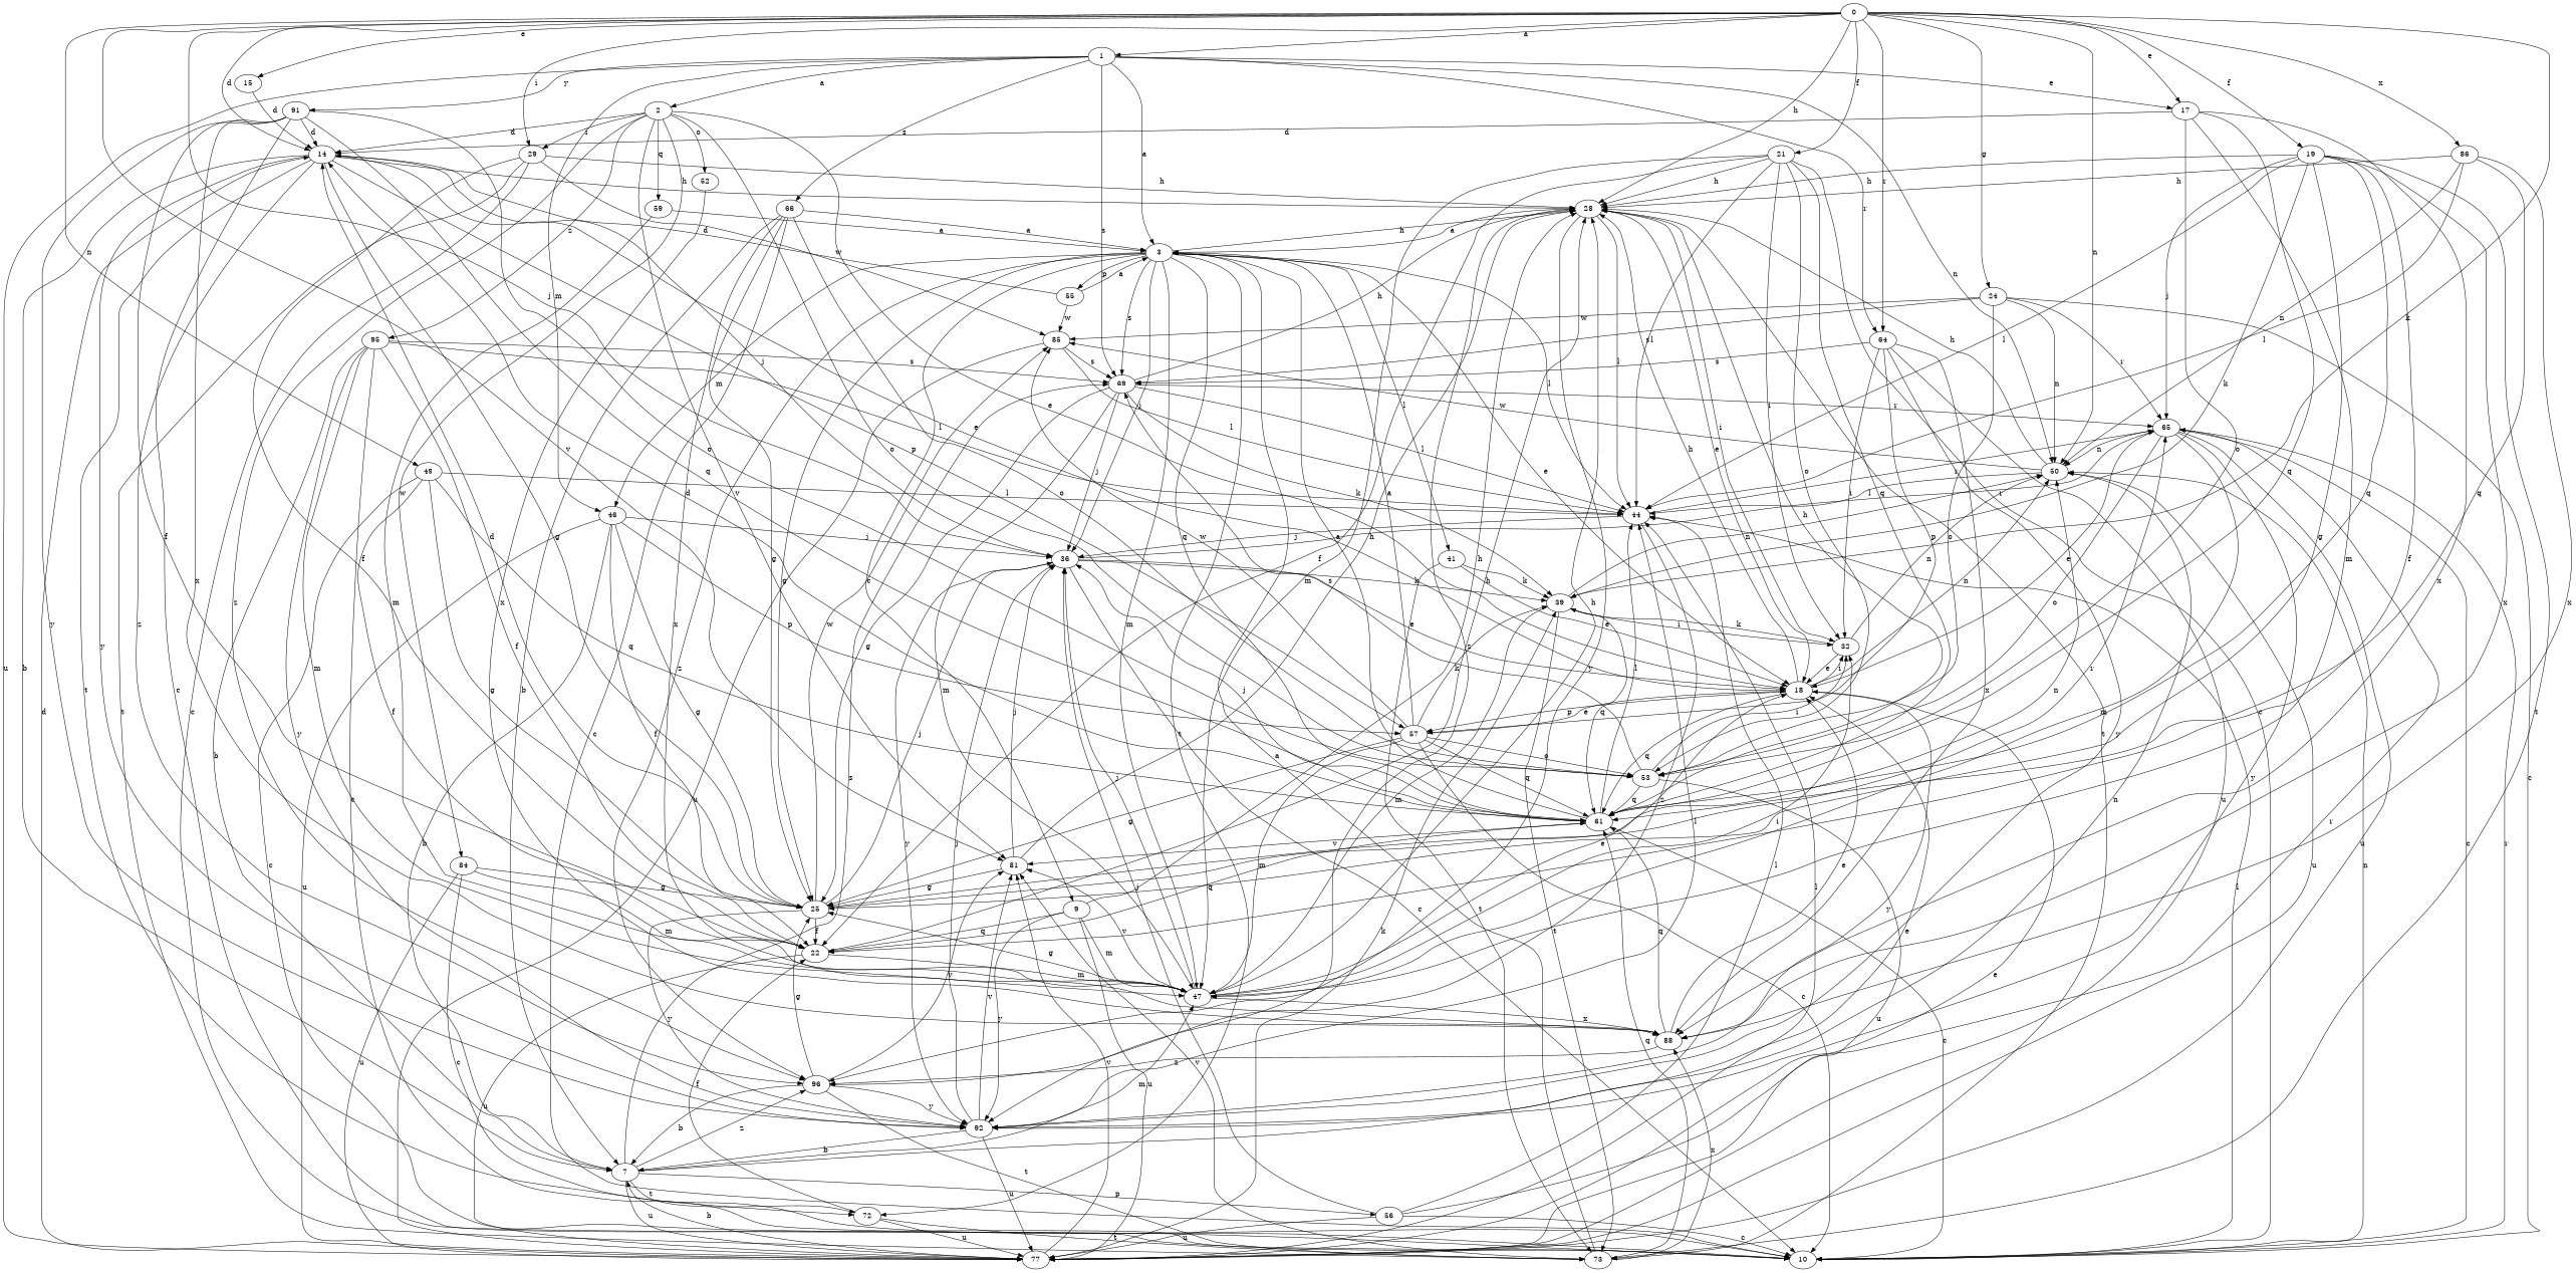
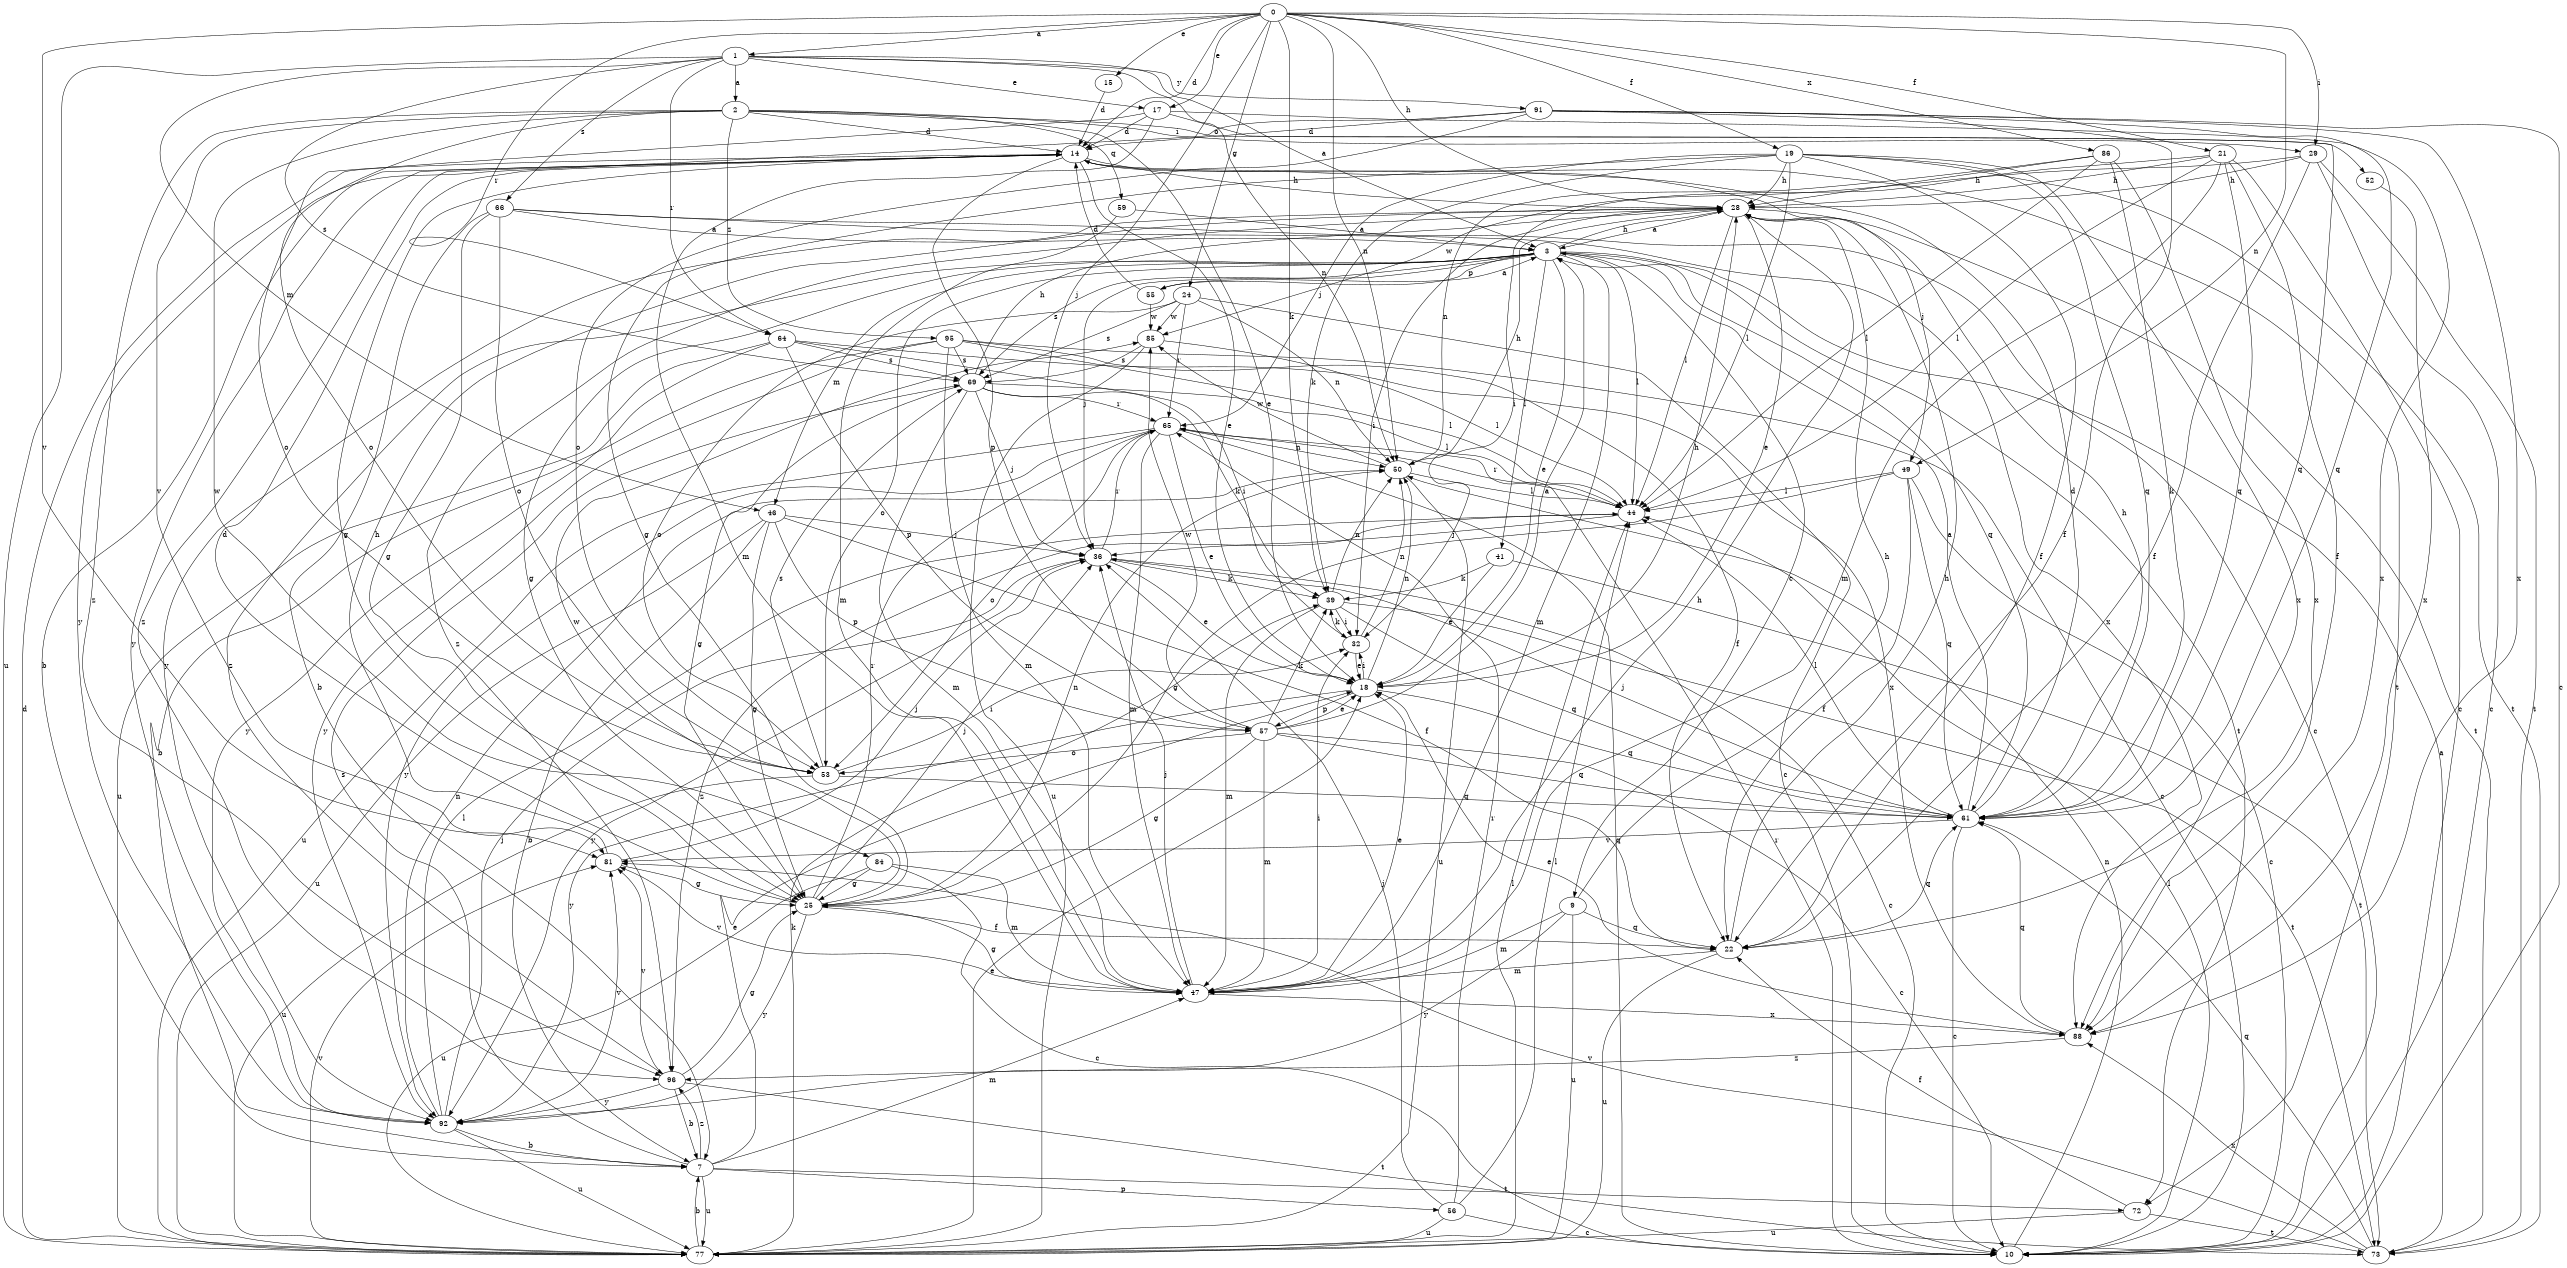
  strict digraph {
    0
    1
    14
    15
    17
    19
    21
    24
    28
    29
    36
    39
    49
    50
    64
    81
    86
    2
    3
    46
    66
    69
    77
    91
    18
    96
    25
    72
    7
    92
    57
    53
    47
    61
    88
    44
    65
    22
    73
    10
    32
    85
    52
    59
    84
    95
    9
    41
    55
    56
    0 -> 1 [label=a]
    0 -> 14 [label=d]
    0 -> 15 [label=e]
    0 -> 17 [label=e]
    0 -> 19 [label=f]
    0 -> 21 [label=f]
    0 -> 24 [label=g]
    0 -> 28 [label=h]
    0 -> 29 [label=i]
    0 -> 36 [label=j]
    0 -> 39 [label=k]
    0 -> 49 [label=n]
    0 -> 50 [label=n]
    0 -> 64 [label=r]
    0 -> 81 [label=v]
    0 -> 86 [label=x]
    1 -> 17 [label=e]
    1 -> 50 [label=n]
    1 -> 64 [label=r]
    1 -> 2 [label=a]
    1 -> 3 [label=a]
    1 -> 46 [label=m]
    1 -> 66 [label=s]
    1 -> 69 [label=s]
    1 -> 77 [label=u]
    1 -> 91 [label=y]
    14 -> 28 [label=h]
-   14 -> 36 [label=j]
+   14 -> 49 [label=j]
    14 -> 18 [label=e]
    14 -> 96 [label=z]
    14 -> 25 [label=g]
    14 -> 72 [label=t]
    14 -> 7 [label=b]
    14 -> 92 [label=y]
    14 -> 57 [label=p]
    15 -> 14 [label=d]
    17 -> 14 [label=d]
    17 -> 53 [label=o]
    17 -> 47 [label=m]
    17 -> 61 [label=q]
    17 -> 88 [label=x]
    19 -> 28 [label=h]
    19 -> 39 [label=k]
    19 -> 25 [label=g]
    19 -> 61 [label=q]
    19 -> 88 [label=x]
    19 -> 44 [label=l]
    19 -> 65 [label=j]
    19 -> 22 [label=f]
    19 -> 73 [label=t]
    21 -> 28 [label=h]
    21 -> 47 [label=m]
    21 -> 61 [label=q]
    21 -> 44 [label=l]
    21 -> 22 [label=f]
    21 -> 10 [label=c]
    21 -> 32 [label=i]
    24 -> 50 [label=n]
    24 -> 69 [label=s]
    24 -> 53 [label=o]
    24 -> 65 [label=r]
    24 -> 10 [label=c]
    24 -> 85 [label=w]
    28 -> 3 [label=a]
    28 -> 18 [label=e]
    28 -> 96 [label=z]
    28 -> 92 [label=y]
    28 -> 44 [label=l]
    28 -> 73 [label=t]
    28 -> 32 [label=i]
    29 -> 28 [label=h]
    29 -> 22 [label=f]
    29 -> 73 [label=t]
    29 -> 10 [label=c]
    29 -> 85 [label=w]
    36 -> 39 [label=k]
    36 -> 18 [label=e]
    36 -> 92 [label=y]
    36 -> 65 [label=r]
    36 -> 10 [label=c]
    39 -> 50 [label=n]
    39 -> 47 [label=m]
    39 -> 61 [label=q]
    39 -> 73 [label=t]
    39 -> 32 [label=i]
    49 -> 25 [label=g]
    49 -> 61 [label=q]
    49 -> 44 [label=l]
    49 -> 22 [label=f]
    49 -> 10 [label=c]
    50 -> 28 [label=h]
    50 -> 77 [label=u]
    50 -> 44 [label=l]
    50 -> 85 [label=w]
    64 -> 69 [label=s]
    64 -> 77 [label=u]
    64 -> 92 [label=y]
    64 -> 57 [label=p]
    64 -> 88 [label=x]
    64 -> 32 [label=i]
    81 -> 28 [label=h]
    81 -> 36 [label=j]
    81 -> 25 [label=g]
    86 -> 28 [label=h]
    86 -> 50 [label=n]
-   86 -> 61 [label=q]
+   86 -> 61 [label=k]
    86 -> 88 [label=x]
    86 -> 44 [label=l]
    2 -> 14 [label=d]
    2 -> 29 [label=i]
    2 -> 81 [label=v]
    2 -> 18 [label=e]
    2 -> 96 [label=z]
    2 -> 53 [label=o]
    2 -> 52 [label=o]
    2 -> 59 [label=q]
    2 -> 84 [label=w]
    2 -> 95 [label=z]
    3 -> 28 [label=h]
    3 -> 36 [label=j]
    3 -> 46 [label=m]
    3 -> 69 [label=s]
    3 -> 18 [label=e]
    3 -> 96 [label=z]
    3 -> 25 [label=g]
    3 -> 72 [label=t]
-   21 -> 53 [label=o]
+   3 -> 53 [label=o]
    3 -> 47 [label=m]
    3 -> 61 [label=q]
    3 -> 44 [label=l]
    3 -> 9 [label=c]
    3 -> 41 [label=l]
    3 -> 55 [label=p]
    46 -> 36 [label=j]
    46 -> 77 [label=u]
    46 -> 25 [label=g]
    46 -> 7 [label=b]
    46 -> 57 [label=p]
    46 -> 22 [label=f]
    66 -> 3 [label=a]
    66 -> 25 [label=g]
    66 -> 7 [label=b]
    66 -> 53 [label=o]
    66 -> 88 [label=x]
    66 -> 10 [label=c]
    69 -> 28 [label=h]
    69 -> 36 [label=j]
    69 -> 39 [label=k]
    69 -> 25 [label=g]
    69 -> 47 [label=m]
    69 -> 44 [label=l]
    69 -> 65 [label=r]
    77 -> 14 [label=d]
    77 -> 39 [label=k]
    77 -> 81 [label=v]
    77 -> 18 [label=e]
    77 -> 7 [label=b]
    77 -> 44 [label=l]
    91 -> 14 [label=d]
    91 -> 92 [label=y]
    91 -> 53 [label=o]
    91 -> 61 [label=q]
    91 -> 88 [label=x]
    91 -> 22 [label=f]
    91 -> 10 [label=c]
    18 -> 28 [label=h]
    18 -> 50 [label=n]
    18 -> 92 [label=y]
    18 -> 57 [label=p]
    18 -> 61 [label=q]
    18 -> 32 [label=i]
    96 -> 81 [label=v]
    96 -> 25 [label=g]
    96 -> 7 [label=b]
    96 -> 92 [label=y]
    96 -> 73 [label=t]
    25 -> 14 [label=d]
    25 -> 36 [label=j]
    25 -> 50 [label=n]
    25 -> 92 [label=y]
    25 -> 65 [label=r]
    25 -> 22 [label=f]
    25 -> 85 [label=w]
    72 -> 77 [label=u]
    72 -> 22 [label=f]
    72 -> 73 [label=t]
    7 -> 69 [label=s]
    7 -> 77 [label=u]
    7 -> 18 [label=e]
    7 -> 96 [label=z]
    7 -> 72 [label=t]
    7 -> 47 [label=m]
    7 -> 56 [label=p]
    92 -> 36 [label=j]
    92 -> 50 [label=n]
    92 -> 81 [label=v]
    92 -> 77 [label=u]
    92 -> 7 [label=b]
    92 -> 44 [label=l]
    57 -> 39 [label=k]
    57 -> 3 [label=a]
    57 -> 18 [label=e]
    57 -> 25 [label=g]
    57 -> 53 [label=o]
    57 -> 47 [label=m]
    57 -> 61 [label=q]
    57 -> 10 [label=c]
    57 -> 85 [label=w]
    53 -> 69 [label=s]
    53 -> 77 [label=u]
    53 -> 61 [label=q]
    53 -> 32 [label=i]
    47 -> 28 [label=h]
    47 -> 36 [label=j]
    47 -> 81 [label=v]
    47 -> 18 [label=e]
    47 -> 25 [label=g]
    47 -> 88 [label=x]
    47 -> 32 [label=i]
    61 -> 14 [label=d]
    61 -> 28 [label=h]
    61 -> 36 [label=j]
    61 -> 81 [label=v]
    61 -> 3 [label=a]
    61 -> 44 [label=l]
    61 -> 10 [label=c]
    88 -> 18 [label=e]
    88 -> 96 [label=z]
    88 -> 61 [label=q]
    44 -> 36 [label=j]
    44 -> 96 [label=z]
    44 -> 65 [label=r]
    65 -> 50 [label=n]
    65 -> 77 [label=u]
    65 -> 18 [label=e]
    65 -> 92 [label=y]
    65 -> 53 [label=o]
    65 -> 47 [label=m]
-   65 -> 10 [label=c]
+   65 -> 10 [label=q]
    22 -> 28 [label=h]
    22 -> 77 [label=u]
    22 -> 47 [label=m]
    22 -> 61 [label=q]
    73 -> 81 [label=v]
    73 -> 3 [label=a]
    73 -> 61 [label=q]
    73 -> 88 [label=x]
    10 -> 50 [label=n]
    10 -> 44 [label=l]
    10 -> 65 [label=r]
    32 -> 39 [label=k]
    32 -> 50 [label=n]
    32 -> 18 [label=e]
    85 -> 69 [label=s]
    85 -> 77 [label=u]
    85 -> 44 [label=l]
    52 -> 88 [label=x]
    59 -> 3 [label=a]
    59 -> 47 [label=m]
    84 -> 77 [label=u]
    84 -> 25 [label=g]
    84 -> 47 [label=m]
    84 -> 10 [label=c]
    95 -> 69 [label=s]
    95 -> 7 [label=b]
    95 -> 92 [label=y]
    95 -> 47 [label=m]
    95 -> 44 [label=l]
    95 -> 22 [label=f]
    95 -> 10 [label=c]
    9 -> 28 [label=h]
    9 -> 77 [label=u]
    9 -> 92 [label=y]
    9 -> 47 [label=m]
    9 -> 22 [label=q]
    41 -> 39 [label=k]
    41 -> 18 [label=e]
    41 -> 73 [label=t]
    55 -> 14 [label=d]
    55 -> 3 [label=a]
    55 -> 85 [label=w]
    56 -> 36 [label=j]
    56 -> 77 [label=u]
    56 -> 44 [label=l]
    56 -> 65 [label=r]
    56 -> 10 [label=c]
  }
